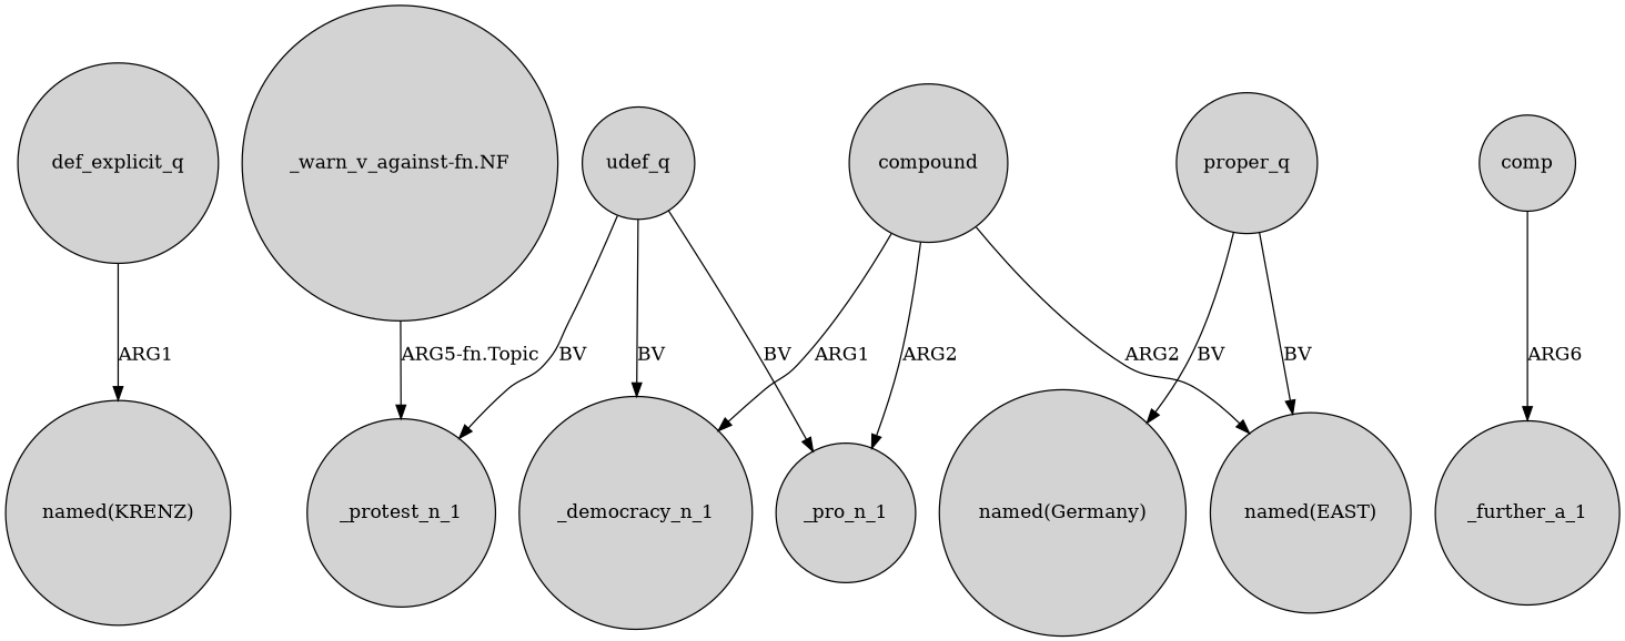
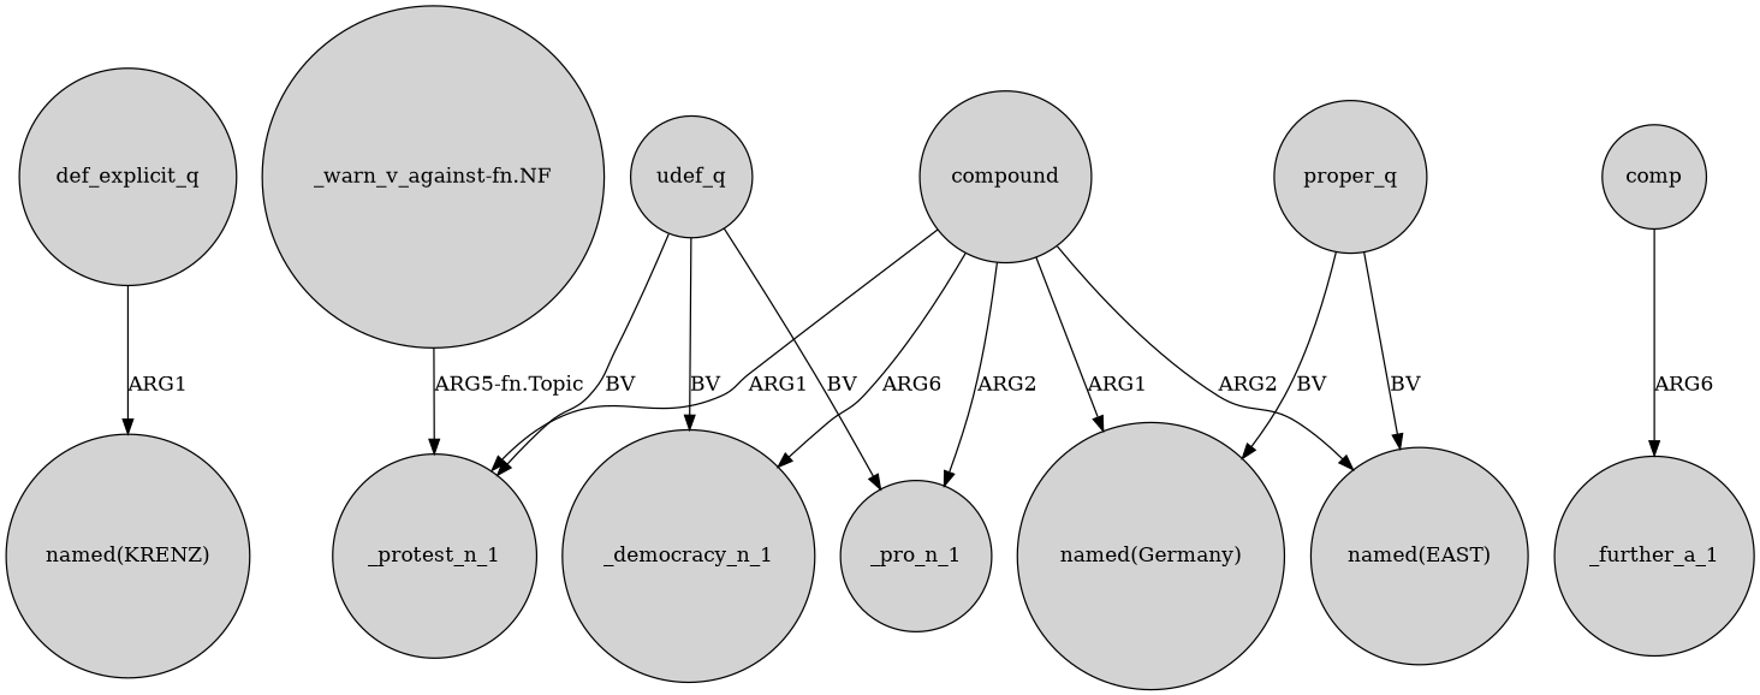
  digraph {
    node [shape=circle style=filled]
    def_explicit_q
    "named(KRENZ)"
    udef_q
    _protest_n_1
    _democracy_n_1
    _pro_n_1
    "_warn_v_against-fn.NF"
    compound
    "named(Germany)"
    "named(EAST)"
    comp
    _further_a_1
    proper_q
    def_explicit_q -> "named(KRENZ)" [label=ARG1]
    udef_q -> _protest_n_1 [label=BV]
    udef_q -> _democracy_n_1 [label=BV]
    udef_q -> _pro_n_1 [label=BV]
    "_warn_v_against-fn.NF" -> _protest_n_1 [label="ARG5-fn.Topic"]
-   compound -> _democracy_n_1 [label=ARG1]
+   compound -> _protest_n_1 [label=ARG1]
+   compound -> _democracy_n_1 [label=ARG6]
    compound -> _pro_n_1 [label=ARG2]
+   compound -> "named(Germany)" [label=ARG1]
    compound -> "named(EAST)" [label=ARG2]
    comp -> _further_a_1 [label=ARG6]
    proper_q -> "named(Germany)" [label=BV]
    proper_q -> "named(EAST)" [label=BV]
  }
